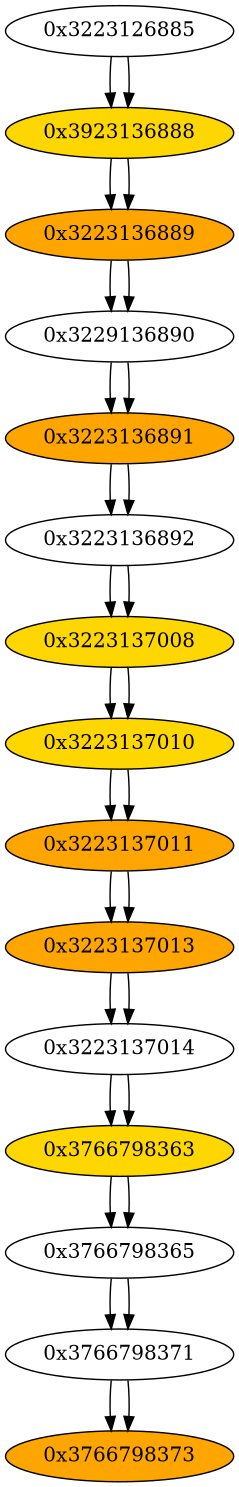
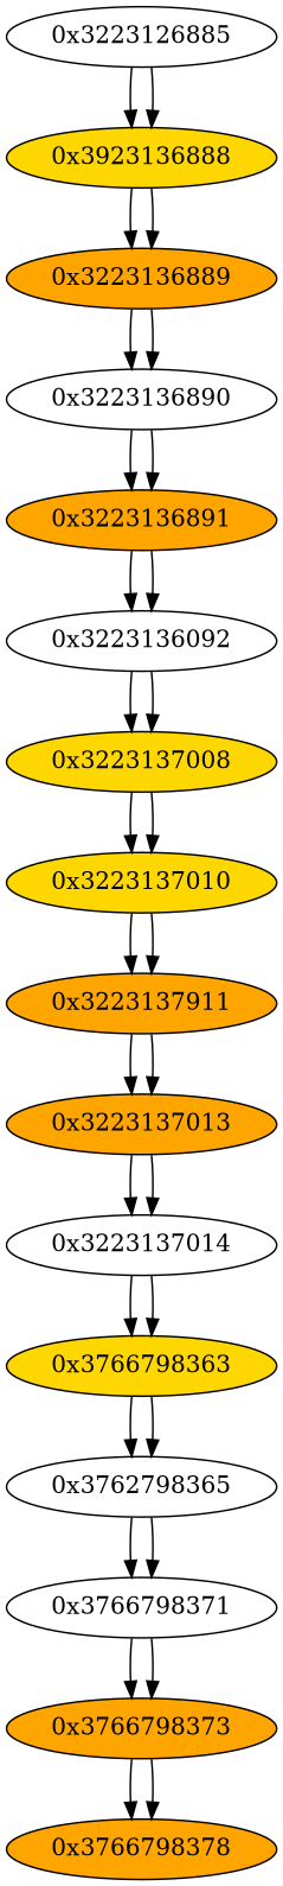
  digraph {
    node [fillcolor=white style=filled]
    n1 [label="0x3223126885"]
    n2 [fillcolor=gold label="0x3923136888"]
    n3 [fillcolor=orange label="0x3223136889"]
-   n4 [label="0x3229136890"]
+   n4 [label="0x3223136890"]
    n5 [fillcolor=orange label="0x3223136891"]
-   n6 [label="0x3223136892"]
+   n6 [label="0x3223136092"]
    n7 [fillcolor=gold label="0x3223137008"]
    n8 [fillcolor=gold label="0x3223137010"]
-   n9 [fillcolor=orange label="0x3223137011"]
+   n9 [fillcolor=orange label="0x3223137911"]
    n10 [fillcolor=orange label="0x3223137013"]
    n11 [label="0x3223137014"]
    n12 [fillcolor=gold label="0x3766798363"]
-   n13 [label="0x3766798365"]
+   n13 [label="0x3762798365"]
    n14 [label="0x3766798371"]
    n15 [fillcolor=orange label="0x3766798373"]
+   n16 [fillcolor=orange label="0x3766798378"]
    n1 -> n2
    n1 -> n2
    n2 -> n3
    n2 -> n3
    n3 -> n4
    n3 -> n4
    n4 -> n5
    n4 -> n5
    n5 -> n6
    n5 -> n6
    n6 -> n7
    n6 -> n7
    n7 -> n8
    n7 -> n8
    n8 -> n9
    n8 -> n9
    n9 -> n10
    n9 -> n10
    n10 -> n11
    n10 -> n11
    n11 -> n12
    n11 -> n12
    n12 -> n13
    n12 -> n13
    n13 -> n14
    n13 -> n14
    n14 -> n15
    n14 -> n15
+   n15 -> n16
+   n15 -> n16
  }
